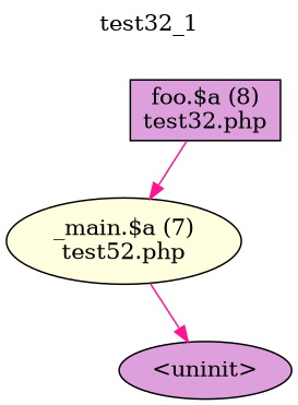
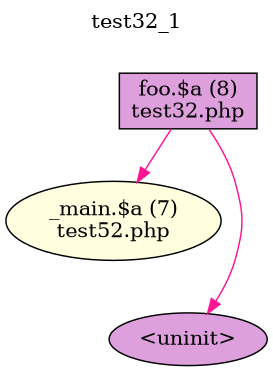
  digraph {
    label=test32_1
    labelloc=t
    node [fillcolor=plum shape=ellipse style=filled]
    edge [color=deeppink]
    n1 [label="foo.$a (8)\ntest32.php" shape=box]
    n2 [fillcolor=lightyellow label="_main.$a (7)\ntest52.php"]
    n3 [label="<uninit>"]
    n1 -> n2
-   n2 -> n3
+   n1 -> n3
  }
